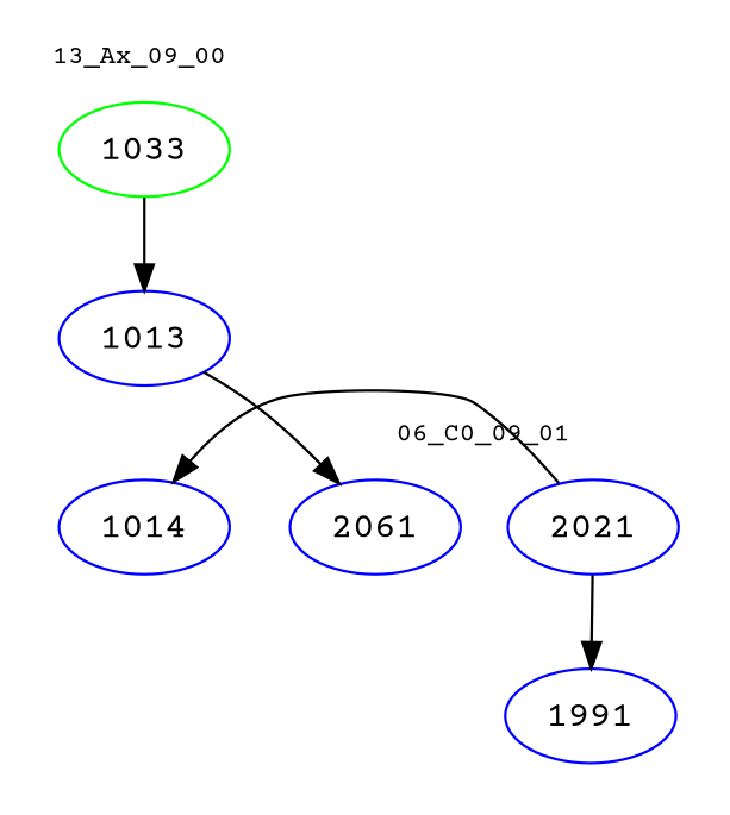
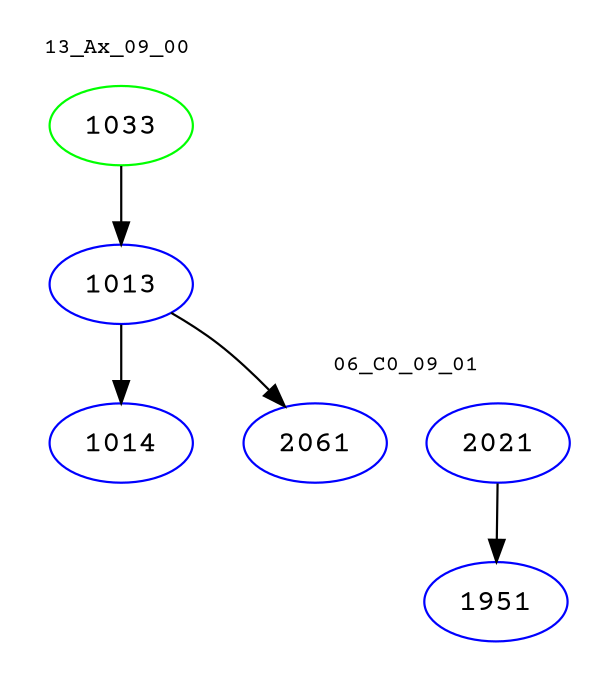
  digraph {
    fontname="Courier Prime"
    node [color=blue fontname="Courier Prime"]
    edge [color=black fontname="Courier Prime"]
    n1 [color=green label=1033]
    n2 [label=1013]
    n3 [label=1014]
    n4 [label=2021]
-   n5 [label=1991]
+   n5 [label=1951]
    n6 [label=2061]
    subgraph cluster_1 {
      color=white
      fontsize=10
      label="13_Ax_09_00"
      n1
      n2
      n3
    }
    subgraph cluster_2 {
      color=white
      fontsize=10
      label="06_C0_09_01"
      n4
      n5
      n6
    }
    n1 -> n2
-   n4 -> n3
+   n2 -> n3
    n2 -> n6
    n4 -> n5
  }
